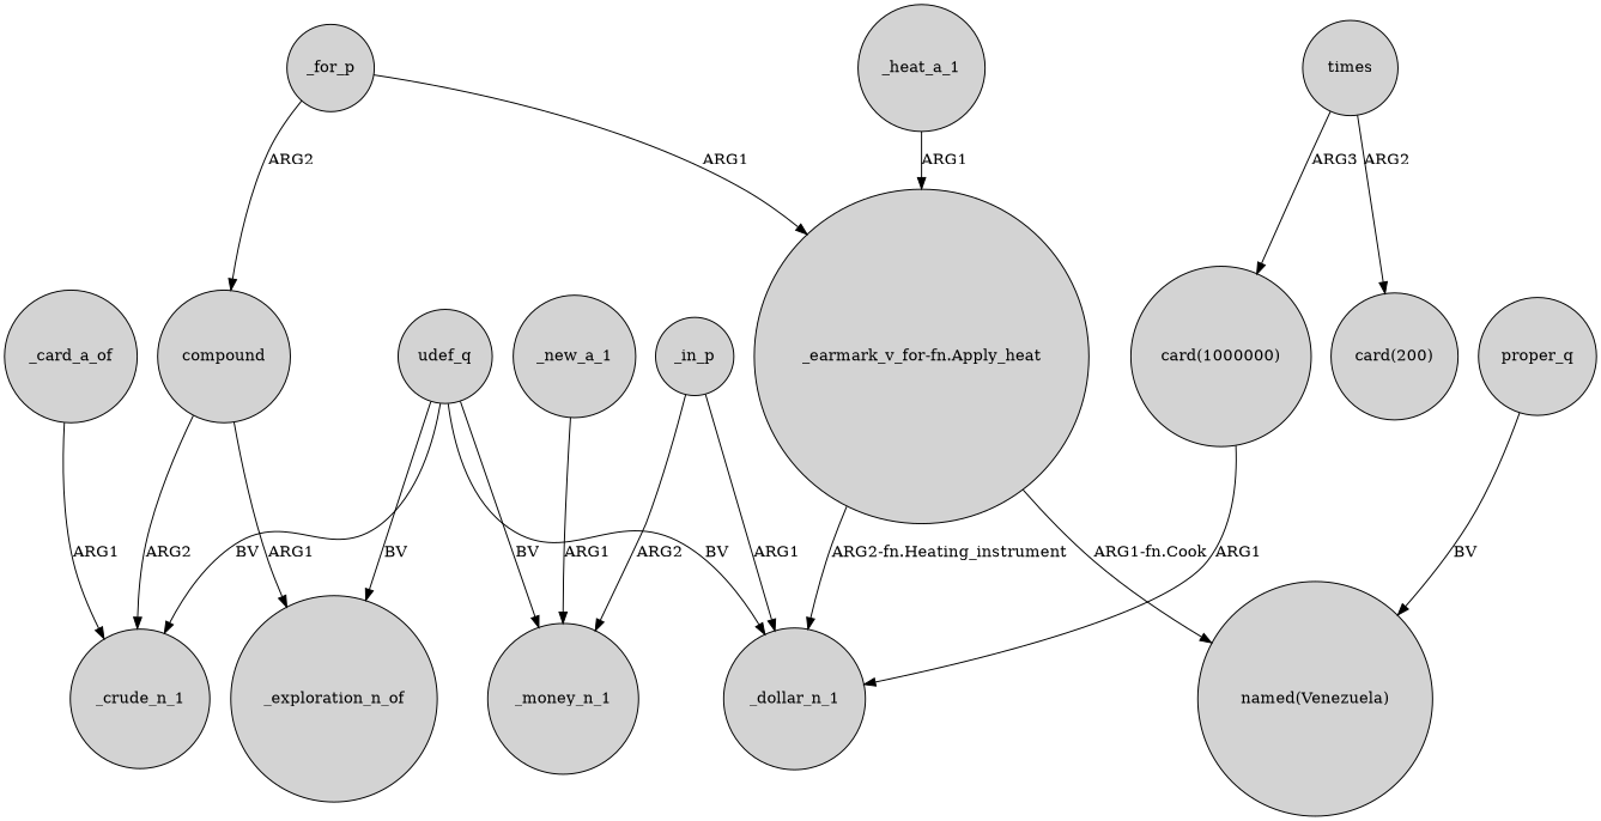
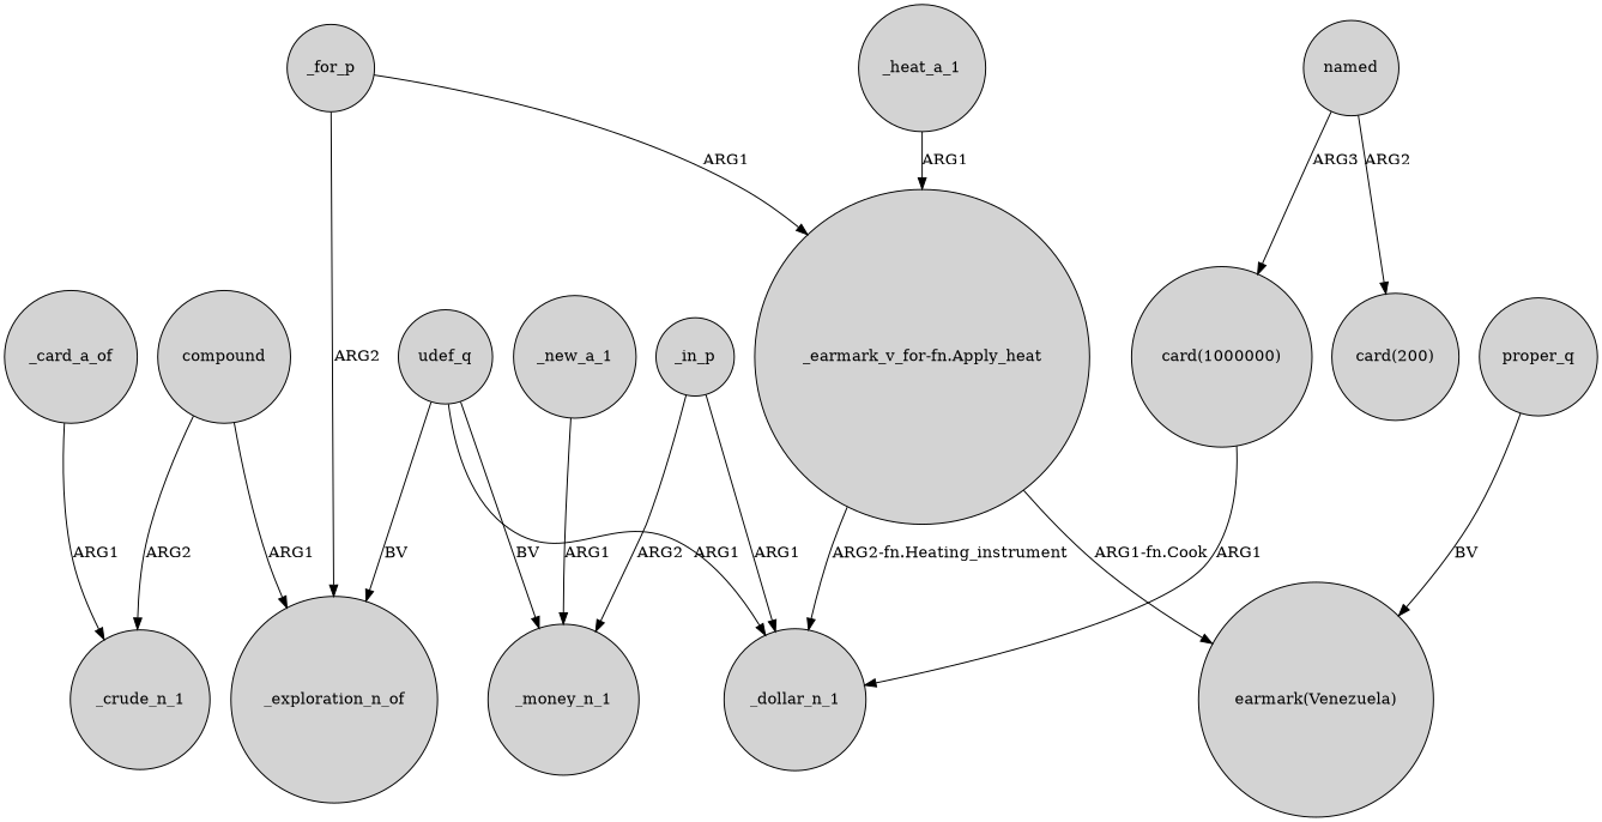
  digraph {
    node [shape=circle style=filled]
    n1 [label=_card_a_of]
    _crude_n_1
-   times
+   times [label=named]
    "card(1000000)"
    "card(200)"
    _dollar_n_1
    udef_q
    _money_n_1
    _exploration_n_of
    _in_p
    "_earmark_v_for-fn.Apply_heat"
-   "named(Venezuela)"
+   "named(Venezuela)" [label="earmark(Venezuela)"]
    _for_p
    proper_q
    compound
    n16 [label=_heat_a_1]
    _new_a_1
    n1 -> _crude_n_1 [label=ARG1]
    times -> "card(1000000)" [label=ARG3]
    times -> "card(200)" [label=ARG2]
    "card(1000000)" -> _dollar_n_1 [label=ARG1]
-   udef_q -> _crude_n_1 [label=BV]
-   udef_q -> _dollar_n_1 [label=BV]
+   udef_q -> _dollar_n_1 [label=ARG1]
    udef_q -> _money_n_1 [label=BV]
    udef_q -> _exploration_n_of [label=BV]
    _in_p -> _dollar_n_1 [label=ARG1]
    _in_p -> _money_n_1 [label=ARG2]
    "_earmark_v_for-fn.Apply_heat" -> _dollar_n_1 [label="ARG2-fn.Heating_instrument"]
    "_earmark_v_for-fn.Apply_heat" -> "named(Venezuela)" [label="ARG1-fn.Cook"]
-   _for_p -> compound [label=ARG2]
+   _for_p -> _exploration_n_of [label=ARG2]
    _for_p -> "_earmark_v_for-fn.Apply_heat" [label=ARG1]
    proper_q -> "named(Venezuela)" [label=BV]
    compound -> _crude_n_1 [label=ARG2]
    compound -> _exploration_n_of [label=ARG1]
    n16 -> "_earmark_v_for-fn.Apply_heat" [label=ARG1]
    _new_a_1 -> _money_n_1 [label=ARG1]
  }
